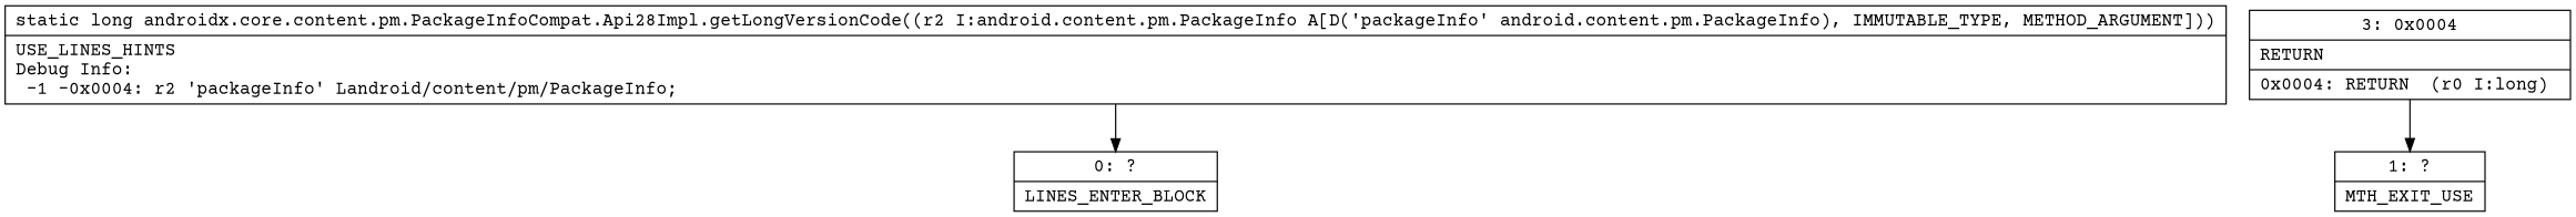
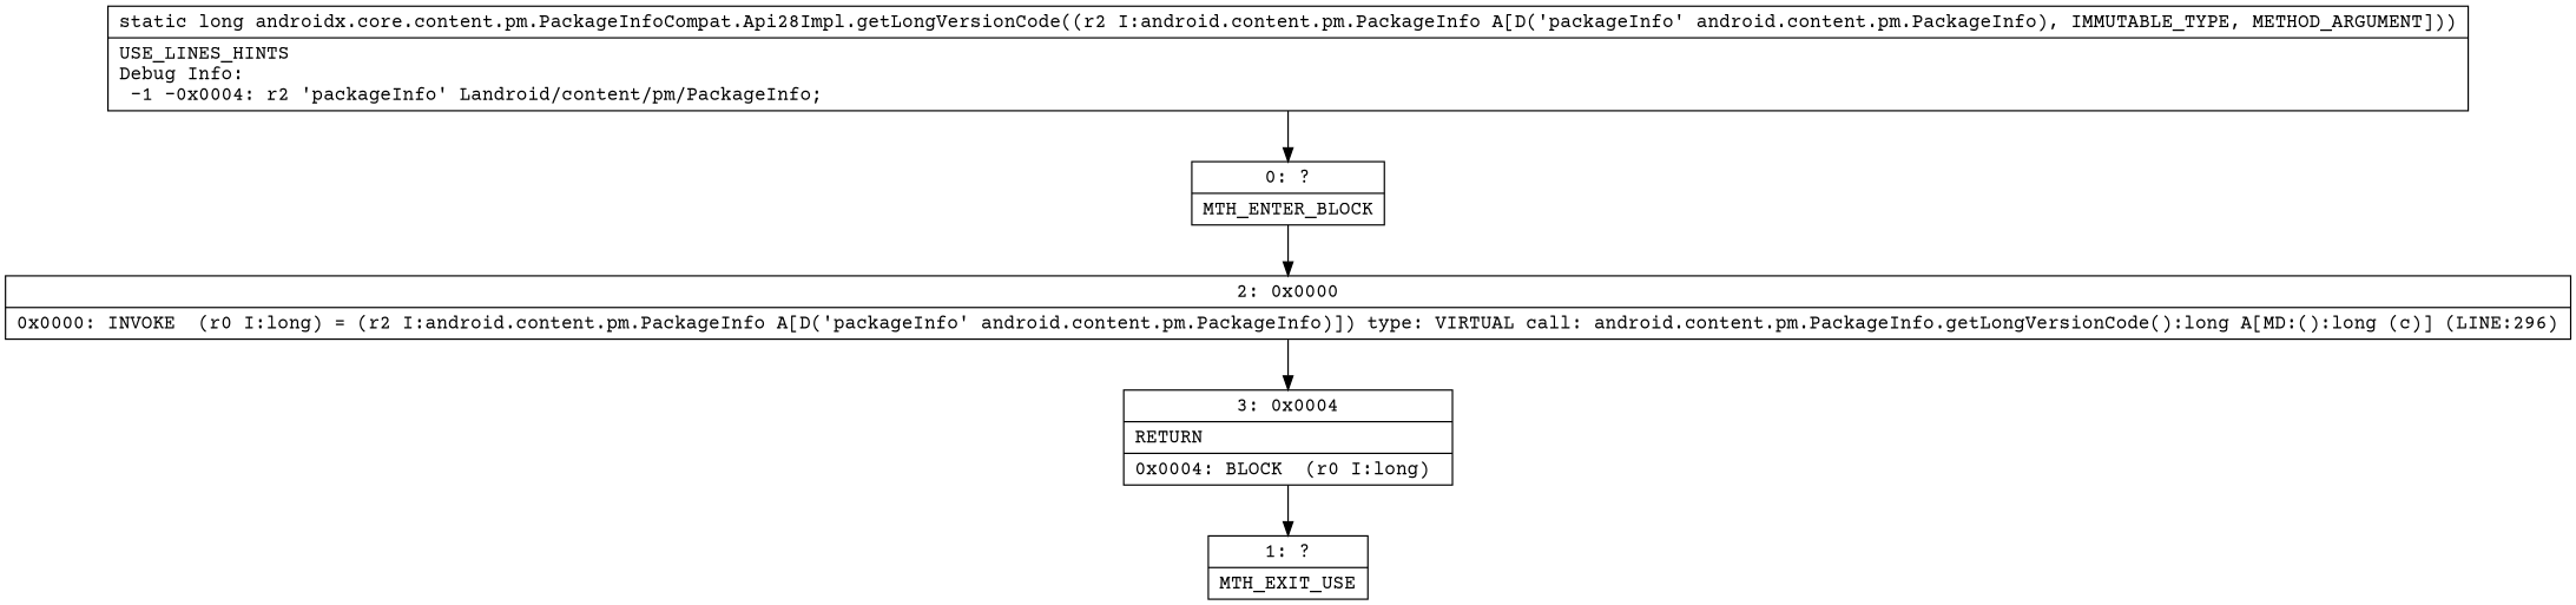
  digraph {
    fontname="Courier Prime"
    node [fontname="Courier Prime" shape=record]
    edge [fontname="Courier Prime"]
-   n1 [label="{0\:\ ?|LINES_ENTER_BLOCK\l}"]
-   n3 [label="{3\:\ 0x0004|RETURN\l|0x0004: RETURN  (r0 I:long) \l}"]
+   n1 [label="{0\:\ ?|MTH_ENTER_BLOCK\l}"]
+   n2 [label="{2\:\ 0x0000|0x0000: INVOKE  (r0 I:long) = (r2 I:android.content.pm.PackageInfo A[D('packageInfo' android.content.pm.PackageInfo)]) type: VIRTUAL call: android.content.pm.PackageInfo.getLongVersionCode():long A[MD:():long (c)] (LINE:296)\l}"]
+   n3 [label="{3\:\ 0x0004|RETURN\l|0x0004: BLOCK  (r0 I:long) \l}"]
    n4 [label="{1\:\ ?|MTH_EXIT_USE\l}"]
    n5 [label="{static long androidx.core.content.pm.PackageInfoCompat.Api28Impl.getLongVersionCode((r2 I:android.content.pm.PackageInfo A[D('packageInfo' android.content.pm.PackageInfo), IMMUTABLE_TYPE, METHOD_ARGUMENT]))  | USE_LINES_HINTS\lDebug Info:\l  \-1 \-0x0004: r2 'packageInfo' Landroid\/content\/pm\/PackageInfo;\l}"]
+   n1 -> n2
+   n2 -> n3
    n3 -> n4
    n5 -> n1
  }
